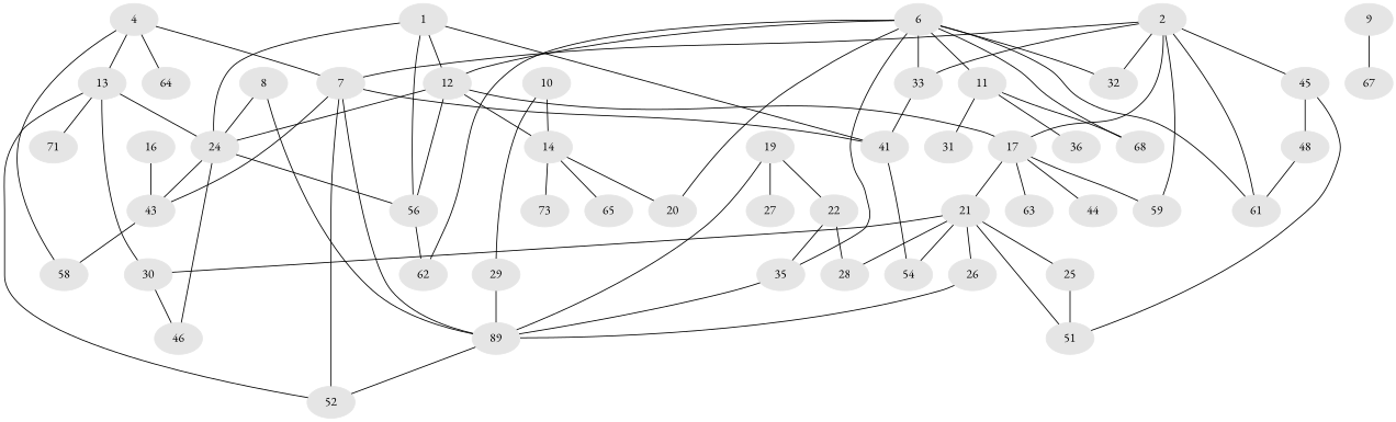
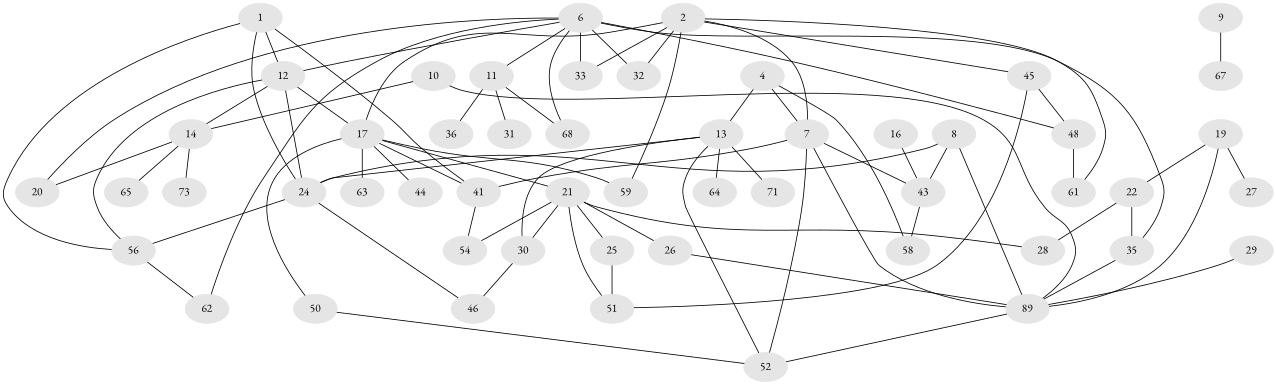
  graph {
    fontname="EB Garamond"
    node [color=gray90 fontname="EB Garamond" style=filled]
    edge [fontname="EB Garamond" weight=1.0]
    1
    12
    24
    41
    56
    17
    14
    43
    46
    54
    62
    2
    7
    32
    33
    45
    59
    61
    n19 [label=89]
    52
    21
    44
+   50
    63
    48
    51
    4
    13
    58
    64
    30
    71
    6
    11
    20
    35
    68
    31
    36
    8
    9
    67
    10
    65
    73
    16
    19
    22
    27
    25
    26
    28
    29
    1 -- 12
    1 -- 24
    1 -- 41
    1 -- 56
    12 -- 24
    12 -- 56
    12 -- 17
    12 -- 14 [weight=2.0]
    24 -- 56
-   24 -- 43
+   8 -- 43
    24 -- 46
    41 -- 54
    56 -- 62
    17 -- 59 [weight=2.0]
    17 -- 21
    17 -- 44
+   17 -- 50
    17 -- 63 [weight=2.0]
    14 -- 20
    14 -- 65
    14 -- 73
    43 -- 58
    2 -- 17 [weight=2.0]
    2 -- 7
    2 -- 32
    2 -- 33
    2 -- 45
    2 -- 59
    2 -- 61 [weight=2.0]
    7 -- 41
    7 -- 43
    7 -- n19
    7 -- 52
-   33 -- 41
+   17 -- 41
    45 -- 48
    45 -- 51
    n19 -- 52
    21 -- 54
    21 -- 51
    21 -- 30
    21 -- 25
    21 -- 26
    21 -- 28
+   50 -- 52
    48 -- 61
    4 -- 7
    4 -- 13
    4 -- 58
-   4 -- 64
+   13 -- 64
    13 -- 24
    13 -- 52
    13 -- 30 [weight=2.0]
    13 -- 71
    30 -- 46
    6 -- 12
    6 -- 62
    6 -- 32
    6 -- 33 [weight=4.0]
-   6 -- 61
+   6 -- 48
    6 -- 11
    6 -- 20
    6 -- 35
    6 -- 68
    11 -- 68
    11 -- 31
    11 -- 36
    35 -- n19
    8 -- 24
    8 -- n19
    9 -- 67
    10 -- 14
-   10 -- 29
+   10 -- n19
    16 -- 43 [weight=2.0]
    19 -- n19
    19 -- 22
    19 -- 27
    22 -- 35
    22 -- 28
    25 -- 51
    26 -- n19
    29 -- n19
  }
